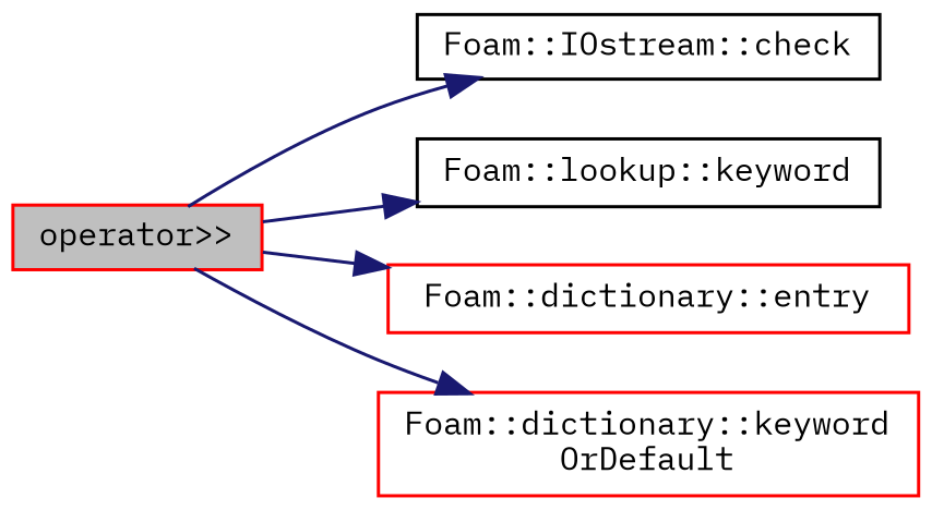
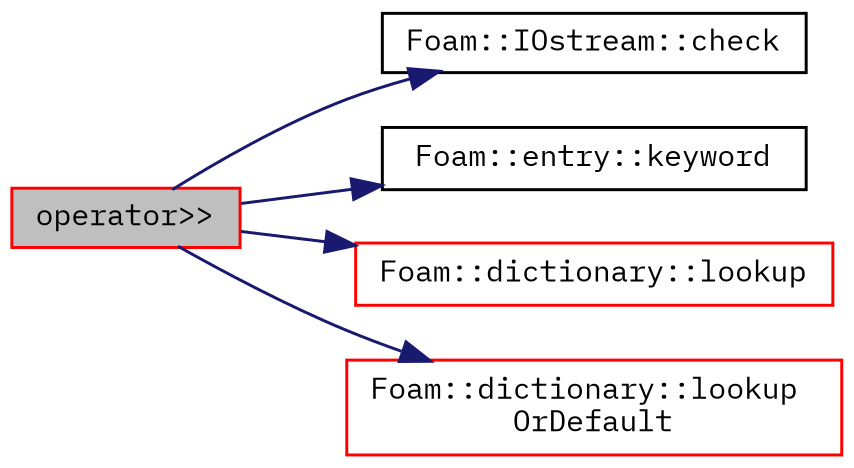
  digraph {
    fontname="IBM Plex Mono"
    rankdir=LR
    node [color=red fontname="IBM Plex Mono" fontsize=10 shape=record]
    edge [color=midnightblue fontname="IBM Plex Mono" fontsize=10 labelfontname=FreeSans labelfontsize=10 style=solid]
    n1 [fillcolor=grey75 fontcolor=black height=0.2 label="operator\>\>" style=filled width=0.4]
    n2 [color=black height=0.2 label="Foam::IOstream::check" width=0.4]
-   n3 [color=black height=0.2 label="Foam::lookup::keyword" width=0.4]
-   n4 [height=0.2 label="Foam::dictionary::entry" width=0.4]
-   n5 [height=0.2 label="Foam::dictionary::keyword\lOrDefault" width=0.4]
+   n3 [color=black height=0.2 label="Foam::entry::keyword" width=0.4]
+   n4 [height=0.2 label="Foam::dictionary::lookup" width=0.4]
+   n5 [height=0.2 label="Foam::dictionary::lookup\lOrDefault" width=0.4]
    n1 -> n2
    n1 -> n3
    n1 -> n4
    n1 -> n5
  }
